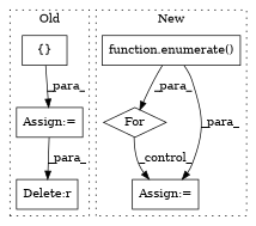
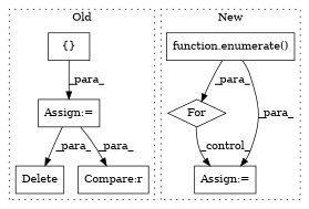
  digraph {
    node [a=68 l=3 shape=box]
+   n1 [a=101 l=19 label=Delete s=17043]
    n2 [label="Assign:=" s=16815]
    n3 [a=59 l="1,0" label="{}" s="16855,16884"]
-   n4 [a=40 l=44 label="Delete:r" s=16919]
+   n4 [a=40 l=44 label="Compare:r" s=16919]
    n5 [a=75 l="10,1" label="function.enumerate()" s="16546,16566"]
    n6 [a=107 l="4,10" label=For s="16525,16567" shape=diamond]
    n7 [label="Assign:=" s=17079]
    subgraph cluster_1 {
      label=Old
      style=dotted
+     n1
      n2
      n3
      n4
    }
    subgraph cluster_2 {
      label=New
      style=dotted
      n5
      n6
      n7
    }
+   n2 -> n1 [label=_para_]
    n2 -> n4 [label=_para_]
    n3 -> n2 [label=_para_]
    n5 -> n6 [label=_para_]
    n5 -> n7 [label=_para_]
    n6 -> n7 [label=_control_]
  }
